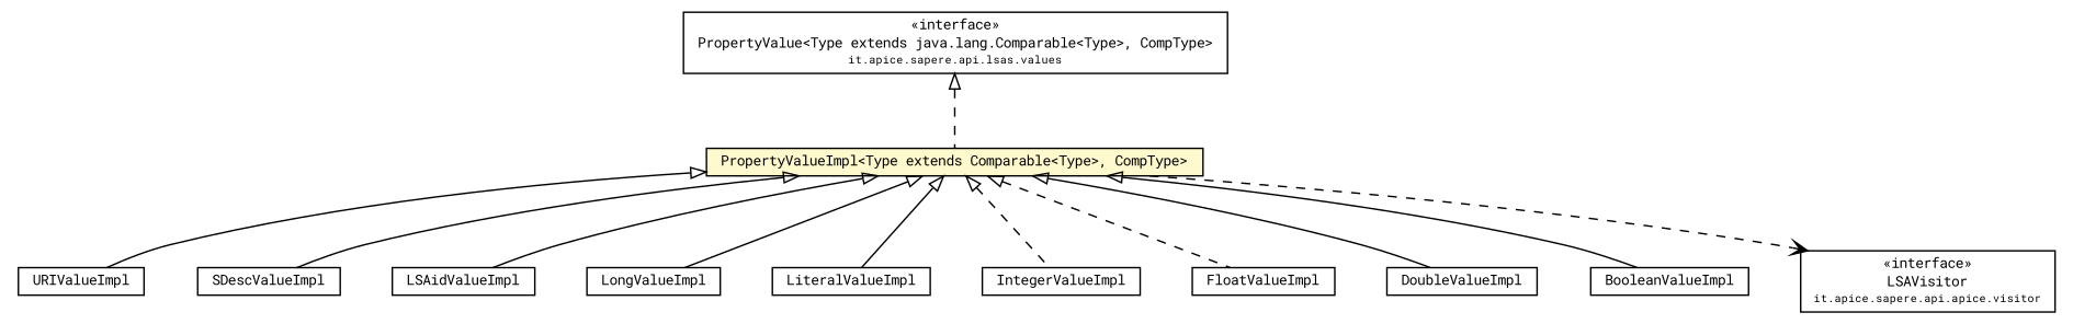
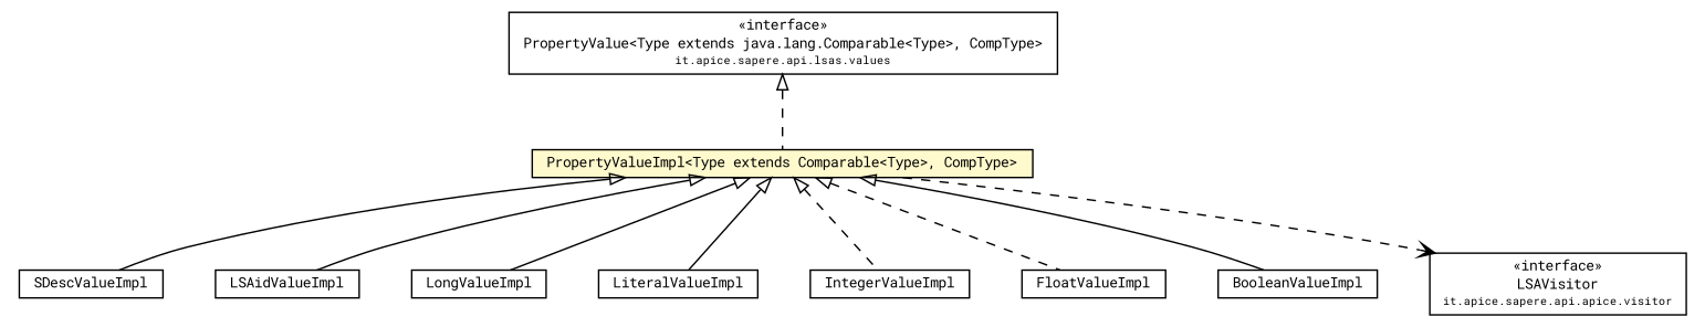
  digraph {
    fontname="Roboto Mono"
    node [fontcolor=black fontname="Roboto Mono" fontsize=9.0 shape=plaintext]
    edge [arrowtail=empty dir=back fontname="Roboto Mono" fontsize=10 headport=p labelfontname=Helvetica labelfontsize=10 tailport=p]
-   n1 [label=<<table border="0" cellborder="1" cellspacing="0" cellpadding="2" port="p" href="./URIValueImpl.html"> 		<tr><td><table border="0" cellspacing="0" cellpadding="1"> 			<tr><td> URIValueImpl </td></tr> 		</table></td></tr> 		</table>>]
    n2 [label=<<table border="0" cellborder="1" cellspacing="0" cellpadding="2" port="p" href="./SDescValueImpl.html"> 		<tr><td><table border="0" cellspacing="0" cellpadding="1"> 			<tr><td> SDescValueImpl </td></tr> 		</table></td></tr> 		</table>>]
    n3 [label=<<table border="0" cellborder="1" cellspacing="0" cellpadding="2" port="p" bgcolor="lemonChiffon" href="./PropertyValueImpl.html"> 		<tr><td><table border="0" cellspacing="0" cellpadding="1"> 			<tr><td> PropertyValueImpl&lt;Type extends Comparable&lt;Type&gt;, CompType&gt; </td></tr> 		</table></td></tr> 		</table>>]
    n4 [label=<<table border="0" cellborder="1" cellspacing="0" cellpadding="2" port="p" href="./LSAidValueImpl.html"> 		<tr><td><table border="0" cellspacing="0" cellpadding="1"> 			<tr><td> LSAidValueImpl </td></tr> 		</table></td></tr> 		</table>>]
    n5 [label=<<table border="0" cellborder="1" cellspacing="0" cellpadding="2" port="p" href="./LongValueImpl.html"> 		<tr><td><table border="0" cellspacing="0" cellpadding="1"> 			<tr><td> LongValueImpl </td></tr> 		</table></td></tr> 		</table>>]
    n6 [label=<<table border="0" cellborder="1" cellspacing="0" cellpadding="2" port="p" href="./LiteralValueImpl.html"> 		<tr><td><table border="0" cellspacing="0" cellpadding="1"> 			<tr><td> LiteralValueImpl </td></tr> 		</table></td></tr> 		</table>>]
    n7 [label=<<table border="0" cellborder="1" cellspacing="0" cellpadding="2" port="p" href="./IntegerValueImpl.html"> 		<tr><td><table border="0" cellspacing="0" cellpadding="1"> 			<tr><td> IntegerValueImpl </td></tr> 		</table></td></tr> 		</table>>]
    n8 [label=<<table border="0" cellborder="1" cellspacing="0" cellpadding="2" port="p" href="./FloatValueImpl.html"> 		<tr><td><table border="0" cellspacing="0" cellpadding="1"> 			<tr><td> FloatValueImpl </td></tr> 		</table></td></tr> 		</table>>]
-   n9 [label=<<table border="0" cellborder="1" cellspacing="0" cellpadding="2" port="p" href="./DoubleValueImpl.html"> 		<tr><td><table border="0" cellspacing="0" cellpadding="1"> 			<tr><td> DoubleValueImpl </td></tr> 		</table></td></tr> 		</table>>]
    n10 [label=<<table border="0" cellborder="1" cellspacing="0" cellpadding="2" port="p" href="./BooleanValueImpl.html"> 		<tr><td><table border="0" cellspacing="0" cellpadding="1"> 			<tr><td> BooleanValueImpl </td></tr> 		</table></td></tr> 		</table>>]
    n11 [label=<<table border="0" cellborder="1" cellspacing="0" cellpadding="2" port="p" href="http://java.sun.com/j2se/1.4.2/docs/api/it/apice/sapere/api/lsas/visitor/LSAVisitor.html"> 		<tr><td><table border="0" cellspacing="0" cellpadding="1"> 			<tr><td> &laquo;interface&raquo; </td></tr> 			<tr><td> LSAVisitor </td></tr> 			<tr><td><font point-size="7.0"> it.apice.sapere.api.apice.visitor </font></td></tr> 		</table></td></tr> 		</table>>]
    n12 [label=<<table border="0" cellborder="1" cellspacing="0" cellpadding="2" port="p" href="http://java.sun.com/j2se/1.4.2/docs/api/it/apice/sapere/api/lsas/values/PropertyValue.html"> 		<tr><td><table border="0" cellspacing="0" cellpadding="1"> 			<tr><td> &laquo;interface&raquo; </td></tr> 			<tr><td> PropertyValue&lt;Type extends java.lang.Comparable&lt;Type&gt;, CompType&gt; </td></tr> 			<tr><td><font point-size="7.0"> it.apice.sapere.api.lsas.values </font></td></tr> 		</table></td></tr> 		</table>>]
-   n3 -> n1
    n3 -> n2
    n3 -> n4
    n3 -> n5
    n3 -> n6
    n3 -> n7 [style=dashed]
    n3 -> n8 [style=dashed]
-   n3 -> n9
    n3 -> n10
    n3 -> n11 [arrowhead=open color=black fontcolor=black fontsize=10.0 style=dashed arrowtail="" dir=""]
    n12 -> n3 [style=dashed]
  }
